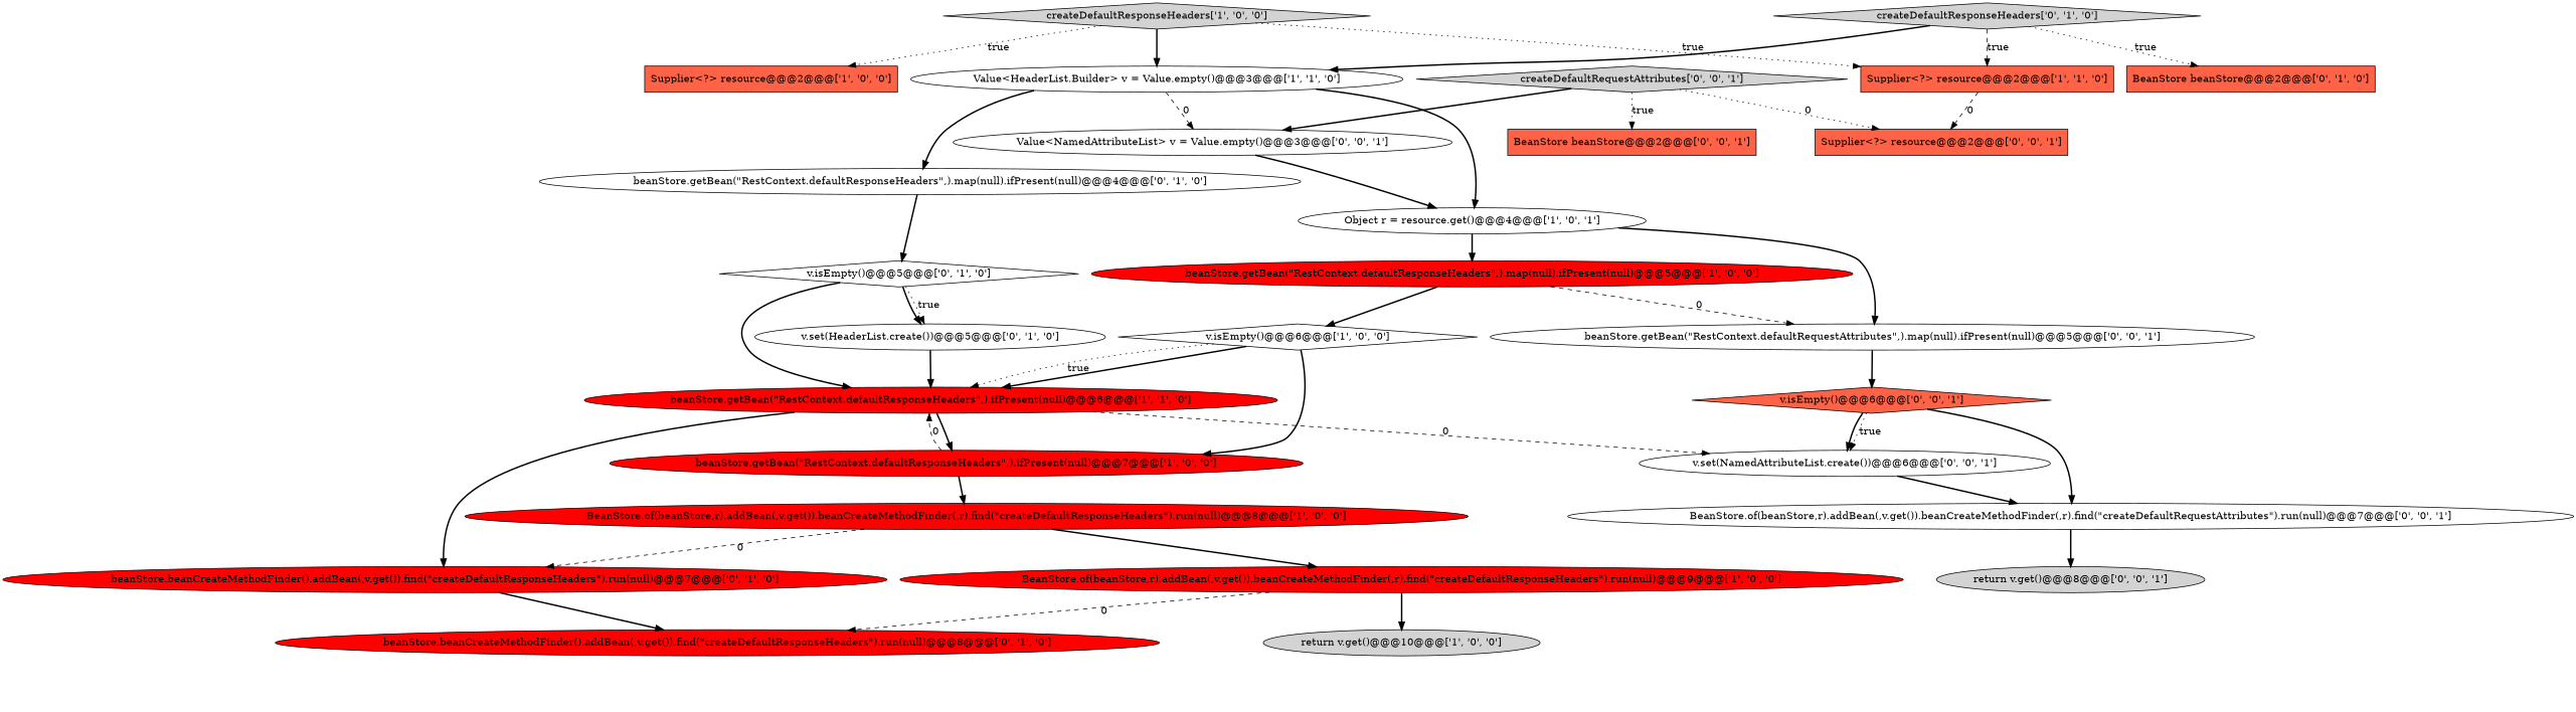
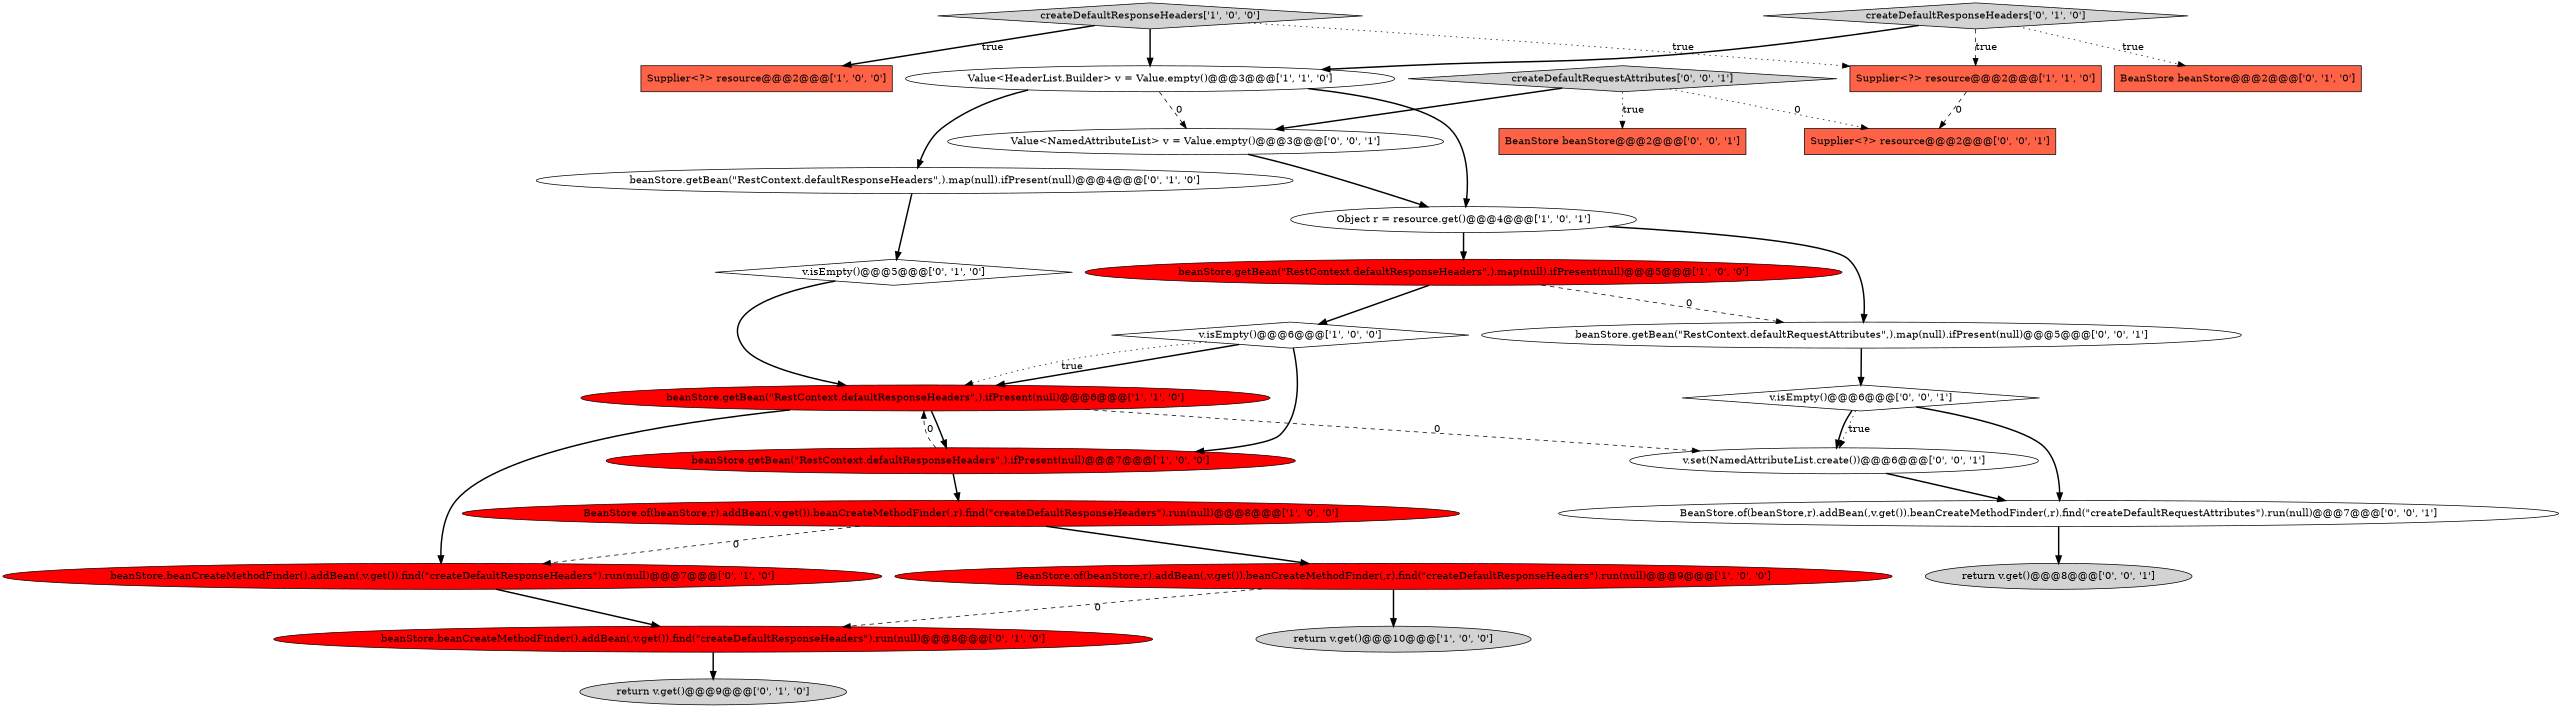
  digraph {
    node [fillcolor=white shape=ellipse style=filled]
    edge [style=bold]
    n1 [fillcolor=lightgray label="return v.get()@@@8@@@['0', '0', '1']"]
    n2 [fillcolor=lightgray label="createDefaultResponseHeaders['1', '0', '0']" shape=diamond]
    n3 [label="Value<HeaderList.Builder> v = Value.empty()@@@3@@@['1', '1', '0']"]
    n4 [fillcolor=tomato label="Supplier<?> resource@@@2@@@['1', '1', '0']" shape=box]
    n5 [fillcolor=tomato label="Supplier<?> resource@@@2@@@['1', '0', '0']" shape=box]
    n6 [label="beanStore.getBean(\"RestContext.defaultResponseHeaders\",).map(null).ifPresent(null)@@@4@@@['0', '1', '0']"]
    n7 [label="Value<NamedAttributeList> v = Value.empty()@@@3@@@['0', '0', '1']"]
    n8 [label="Object r = resource.get()@@@4@@@['1', '0', '1']"]
    n9 [fillcolor=tomato label="Supplier<?> resource@@@2@@@['0', '0', '1']" shape=box]
    n10 [label="v.isEmpty()@@@5@@@['0', '1', '0']" shape=diamond]
    n11 [fillcolor=red label="beanStore.getBean(\"RestContext.defaultResponseHeaders\",).map(null).ifPresent(null)@@@5@@@['1', '0', '0']"]
    n12 [label="beanStore.getBean(\"RestContext.defaultRequestAttributes\",).map(null).ifPresent(null)@@@5@@@['0', '0', '1']"]
    n13 [fillcolor=red label="BeanStore.of(beanStore,r).addBean(,v.get()).beanCreateMethodFinder(,r).find(\"createDefaultResponseHeaders\").run(null)@@@8@@@['1', '0', '0']"]
    n14 [fillcolor=red label="beanStore.beanCreateMethodFinder().addBean(,v.get()).find(\"createDefaultResponseHeaders\").run(null)@@@7@@@['0', '1', '0']"]
    n15 [fillcolor=red label="BeanStore.of(beanStore,r).addBean(,v.get()).beanCreateMethodFinder(,r).find(\"createDefaultResponseHeaders\").run(null)@@@9@@@['1', '0', '0']"]
    n16 [fillcolor=red label="beanStore.beanCreateMethodFinder().addBean(,v.get()).find(\"createDefaultResponseHeaders\").run(null)@@@8@@@['0', '1', '0']"]
    n17 [fillcolor=lightgray label="return v.get()@@@10@@@['1', '0', '0']"]
+   n18 [fillcolor=lightgray label="return v.get()@@@9@@@['0', '1', '0']"]
    n19 [fillcolor=red label="beanStore.getBean(\"RestContext.defaultResponseHeaders\",).ifPresent(null)@@@6@@@['1', '1', '0']"]
-   n20 [label="v.set(HeaderList.create())@@@5@@@['0', '1', '0']"]
    n21 [fillcolor=red label="beanStore.getBean(\"RestContext.defaultResponseHeaders\",).ifPresent(null)@@@7@@@['1', '0', '0']"]
    n22 [label="v.set(NamedAttributeList.create())@@@6@@@['0', '0', '1']"]
    n23 [label="BeanStore.of(beanStore,r).addBean(,v.get()).beanCreateMethodFinder(,r).find(\"createDefaultRequestAttributes\").run(null)@@@7@@@['0', '0', '1']"]
-   n24 [fillcolor=tomato label="v.isEmpty()@@@6@@@['0', '0', '1']" shape=diamond]
+   n24 [label="v.isEmpty()@@@6@@@['0', '0', '1']" shape=diamond]
    n25 [fillcolor=lightgray label="createDefaultResponseHeaders['0', '1', '0']" shape=diamond]
    n26 [fillcolor=tomato label="BeanStore beanStore@@@2@@@['0', '1', '0']" shape=box]
    n27 [label="v.isEmpty()@@@6@@@['1', '0', '0']" shape=diamond]
    n28 [fillcolor=lightgray label="createDefaultRequestAttributes['0', '0', '1']" shape=diamond]
    n29 [fillcolor=tomato label="BeanStore beanStore@@@2@@@['0', '0', '1']" shape=box]
    n2 -> n3
    n2 -> n4 [label=true style=dotted]
-   n2 -> n5 [label=true style=dotted]
+   n2 -> n5 [label=true]
    n3 -> n6
    n3 -> n7 [label=0 style=dashed]
    n3 -> n8
    n4 -> n9 [label=0 style=dashed]
    n6 -> n10
    n7 -> n8
    n8 -> n11
    n8 -> n12
    n10 -> n19
-   n10 -> n20
-   n10 -> n20 [label=true style=dotted]
    n11 -> n12 [label=0 style=dashed]
    n11 -> n27
    n12 -> n24
    n13 -> n14 [label=0 style=dashed]
    n13 -> n15
    n14 -> n16
    n15 -> n16 [label=0 style=dashed]
    n15 -> n17
+   n16 -> n18
    n19 -> n14
    n19 -> n21
    n19 -> n22 [label=0 style=dashed]
-   n20 -> n19
    n21 -> n13
    n21 -> n19 [label=0 style=dashed]
    n22 -> n23
    n23 -> n1
    n24 -> n22 [label=true style=dotted]
    n24 -> n22
    n24 -> n23
    n25 -> n3
    n25 -> n4 [label=true style=dashed]
    n25 -> n26 [label=true style=dotted]
    n27 -> n19
    n27 -> n19 [label=true style=dotted]
    n27 -> n21
    n28 -> n7
    n28 -> n9 [label=0 style=dotted]
    n28 -> n29 [label=true style=dotted]
  }
